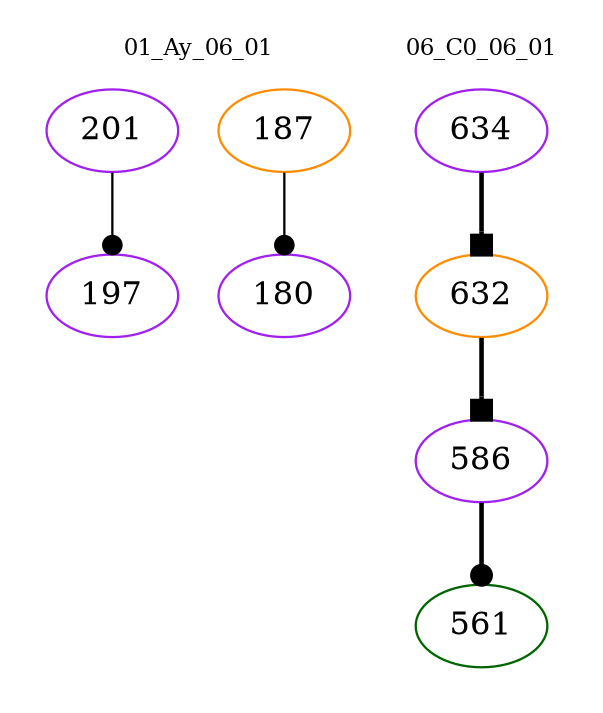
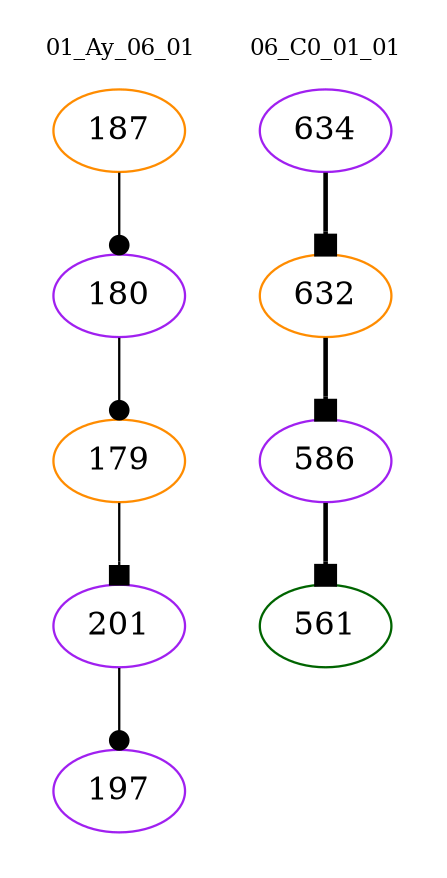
  digraph {
    node [color=purple]
    edge [arrowhead=box color=black style=solid]
    n1 [color=darkorange label=187]
    n2 [label=180]
+   n3 [color=darkorange label=179]
    n4 [label=201]
    n5 [label=197]
    n6 [label=634]
    n7 [color=darkorange label=632]
    n8 [label=586]
    n9 [color=darkgreen label=561]
    subgraph cluster_1 {
      color=white
      fontsize=10
      label="01_Ay_06_01"
      n1
      n2
+     n3
      n4
      n5
    }
    subgraph cluster_2 {
      color=white
      fontsize=10
-     label="06_C0_06_01"
+     label="06_C0_01_01"
      n6
      n7
      n8
      n9
    }
    n1 -> n2 [arrowhead=dot]
+   n2 -> n3 [arrowhead=dot]
+   n3 -> n4
    n4 -> n5 [arrowhead=dot]
    n6 -> n7 [style=bold]
    n7 -> n8 [style=bold]
-   n8 -> n9 [arrowhead=dot style=bold]
+   n8 -> n9 [style=bold]
  }
